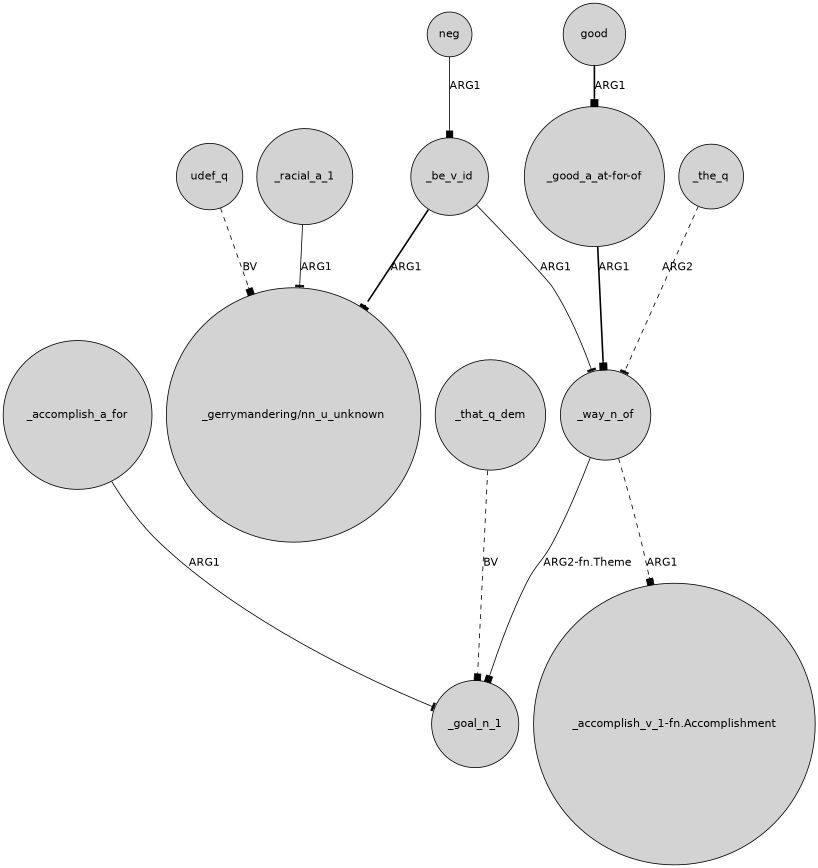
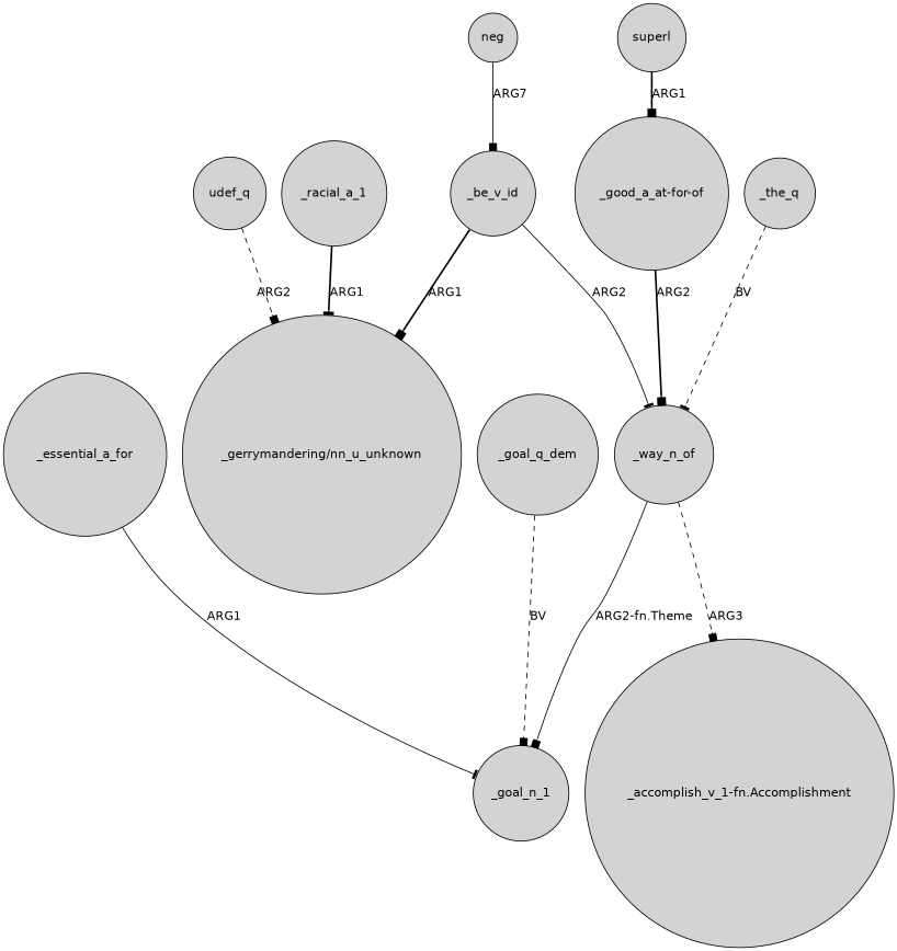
  digraph {
    fontname="DejaVu Sans"
    node [fontname="DejaVu Sans" shape=circle style=filled]
    edge [arrowhead=box fontname="DejaVu Sans" style=solid]
-   _essential_a_for [label=_accomplish_a_for]
+   _essential_a_for
    _goal_n_1
    neg
    _be_v_id
    "_gerrymandering/nn_u_unknown"
    _way_n_of
    "_accomplish_v_1-fn.Accomplishment"
-   _that_q_dem
-   superl [label=good]
+   _that_q_dem [label=_goal_q_dem]
+   superl
    "_good_a_at-for-of"
    udef_q
    _racial_a_1
    _the_q
    _essential_a_for -> _goal_n_1 [arrowhead=tee label=ARG1]
-   neg -> _be_v_id [label=ARG1]
-   _be_v_id -> "_gerrymandering/nn_u_unknown" [arrowhead=tee label=ARG1 style=bold]
-   _be_v_id -> _way_n_of [arrowhead=tee label=ARG1]
+   neg -> _be_v_id [label=ARG7]
+   _be_v_id -> "_gerrymandering/nn_u_unknown" [label=ARG1 style=bold]
+   _be_v_id -> _way_n_of [arrowhead=tee label=ARG2]
    _way_n_of -> _goal_n_1 [label="ARG2-fn.Theme"]
-   _way_n_of -> "_accomplish_v_1-fn.Accomplishment" [label=ARG1 style=dashed]
+   _way_n_of -> "_accomplish_v_1-fn.Accomplishment" [label=ARG3 style=dashed]
    _that_q_dem -> _goal_n_1 [label=BV style=dashed]
    superl -> "_good_a_at-for-of" [label=ARG1 style=bold]
-   "_good_a_at-for-of" -> _way_n_of [label=ARG1 style=bold]
-   udef_q -> "_gerrymandering/nn_u_unknown" [label=BV style=dashed]
-   _racial_a_1 -> "_gerrymandering/nn_u_unknown" [arrowhead=tee label=ARG1]
-   _the_q -> _way_n_of [arrowhead=tee label=ARG2 style=dashed]
+   "_good_a_at-for-of" -> _way_n_of [label=ARG2 style=bold]
+   udef_q -> "_gerrymandering/nn_u_unknown" [label=ARG2 style=dashed]
+   _racial_a_1 -> "_gerrymandering/nn_u_unknown" [arrowhead=tee label=ARG1 style=bold]
+   _the_q -> _way_n_of [arrowhead=tee label=BV style=dashed]
  }
